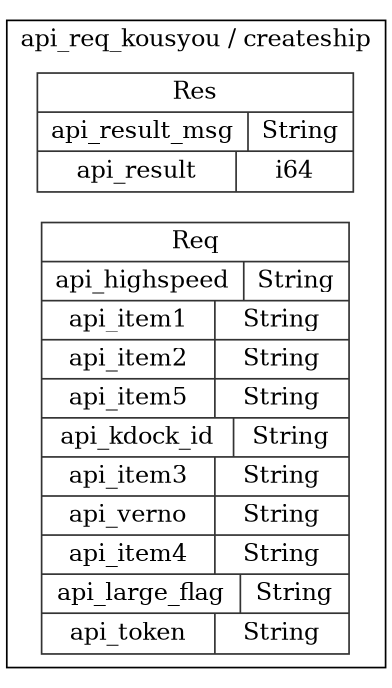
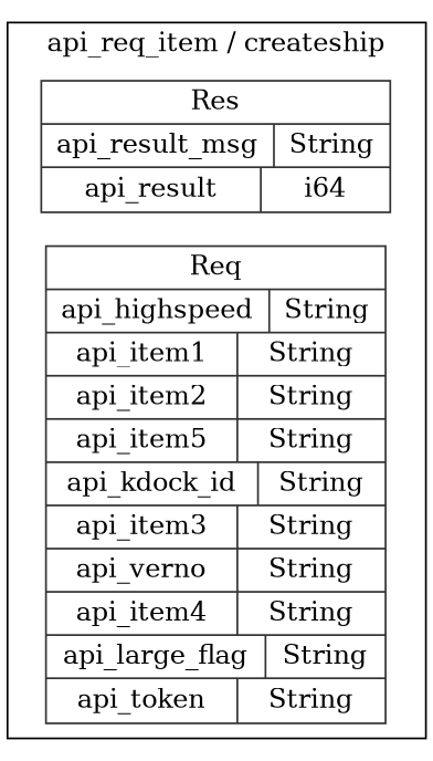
  digraph {
    rankdir=LR
    node [color=gray20 shape=record style=solid]
    n1 [label="<Res> Res  | { api_result_msg | <api_result_msg> String } | { api_result | <api_result> i64 }"]
    n2 [label="<Req> Req  | { api_highspeed | <api_highspeed> String } | { api_item1 | <api_item1> String } | { api_item2 | <api_item2> String } | { api_item5 | <api_item5> String } | { api_kdock_id | <api_kdock_id> String } | { api_item3 | <api_item3> String } | { api_verno | <api_verno> String } | { api_item4 | <api_item4> String } | { api_large_flag | <api_large_flag> String } | { api_token | <api_token> String }"]
    subgraph cluster_1 {
-     label="api_req_kousyou / createship"
+     label="api_req_item / createship"
      n1
      n2
    }
  }
